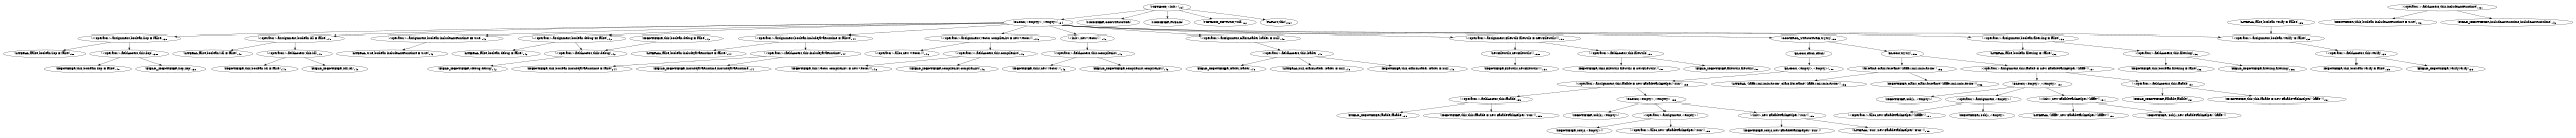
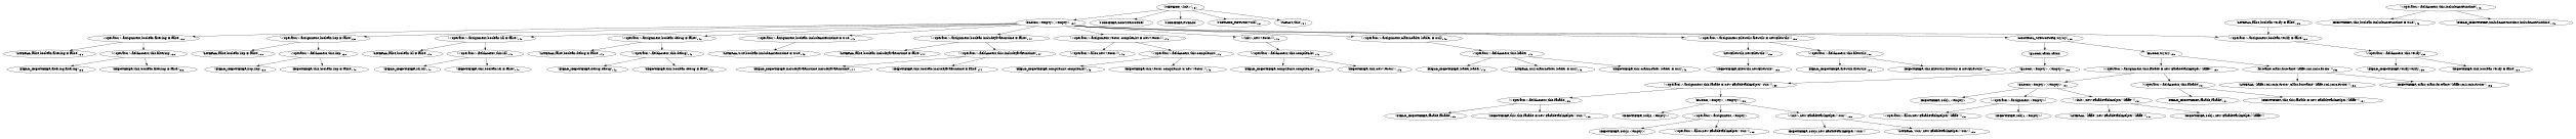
  digraph {
    n1 [label=<(METHOD,&lt;init&gt;)<SUB>154</SUB>>]
    n2 [label=<(PARAM,this)<SUB>154</SUB>>]
    n3 [label=<(BLOCK,&lt;empty&gt;,&lt;empty&gt;)<SUB>154</SUB>>]
    n4 [label=<(MODIFIER,CONSTRUCTOR)>]
    n5 [label=<(MODIFIER,PUBLIC)>]
    n6 [label=<(METHOD_RETURN,void)<SUB>161</SUB>>]
    n7 [label=<(&lt;operator&gt;.assignment,boolean verify = false)<SUB>135</SUB>>]
    n8 [label=<(&lt;operator&gt;.assignment,boolean filtering = false)<SUB>136</SUB>>]
    n9 [label=<(&lt;operator&gt;.assignment,boolean iiop = false)<SUB>138</SUB>>]
    n10 [label=<(&lt;operator&gt;.assignment,boolean idl = false)<SUB>140</SUB>>]
    n11 [label=<(&lt;operator&gt;.assignment,boolean debug = false)<SUB>142</SUB>>]
    n12 [label=<(&lt;operator&gt;.assignment,boolean includeAntRuntime = true)<SUB>143</SUB>>]
    n13 [label=<(&lt;operator&gt;.assignment,boolean includeJavaRuntime = false)<SUB>144</SUB>>]
    n14 [label=<(&lt;operator&gt;.assignment,Vector compileList = new Vector())<SUB>146</SUB>>]
    n15 [label=<(&lt;init&gt;,new Vector())<SUB>146</SUB>>]
    n16 [label=<(&lt;operator&gt;.assignment,ClassLoader loader = null)<SUB>148</SUB>>]
    n17 [label=<(&lt;operator&gt;.assignment,FileUtils fileUtils = newFileUtils())<SUB>150</SUB>>]
    n18 [label=<(CONTROL_STRUCTURE,try,try)<SUB>155</SUB>>]
    n19 [label=<(&lt;operator&gt;.fieldAccess,this.verify)<SUB>135</SUB>>]
    n20 [label=<(&lt;operator&gt;.fieldAccess,this.filtering)<SUB>136</SUB>>]
    n21 [label=<(LITERAL,false,boolean filtering = false)<SUB>136</SUB>>]
    n22 [label=<(&lt;operator&gt;.fieldAccess,this.iiop)<SUB>138</SUB>>]
    n23 [label=<(LITERAL,false,boolean iiop = false)<SUB>198</SUB>>]
    n24 [label=<(&lt;operator&gt;.fieldAccess,this.idl)<SUB>140</SUB>>]
    n25 [label=<(LITERAL,false,boolean idl = false)<SUB>140</SUB>>]
    n26 [label=<(&lt;operator&gt;.fieldAccess,this.debug)<SUB>142</SUB>>]
    n27 [label=<(LITERAL,false,boolean debug = false)<SUB>142</SUB>>]
    n28 [label=<(LITERAL,true,boolean includeAntRuntime = true)<SUB>143</SUB>>]
    n29 [label=<(&lt;operator&gt;.fieldAccess,this.includeJavaRuntime)<SUB>144</SUB>>]
    n30 [label=<(LITERAL,false,boolean includeJavaRuntime = false)<SUB>144</SUB>>]
    n31 [label=<(&lt;operator&gt;.fieldAccess,this.compileList)<SUB>146</SUB>>]
    n32 [label=<(&lt;operator&gt;.alloc,new Vector())<SUB>146</SUB>>]
    n33 [label=<(&lt;operator&gt;.fieldAccess,this.compileList)<SUB>146</SUB>>]
    n34 [label=<(&lt;operator&gt;.fieldAccess,this.loader)<SUB>148</SUB>>]
    n35 [label=<(&lt;operator&gt;.fieldAccess,this.fileUtils)<SUB>150</SUB>>]
    n36 [label=<(newFileUtils,newFileUtils())<SUB>150</SUB>>]
    n37 [label=<(BLOCK,try,try)<SUB>155</SUB>>]
    n38 [label=<(BLOCK,catch,catch)>]
    n39 [label=<(IDENTIFIER,this,boolean verify = false)<SUB>135</SUB>>]
    n40 [label=<(FIELD_IDENTIFIER,verify,verify)<SUB>135</SUB>>]
    n41 [label=<(LITERAL,false,boolean verify = false)<SUB>135</SUB>>]
    n42 [label=<(IDENTIFIER,this,boolean filtering = false)<SUB>136</SUB>>]
    n43 [label=<(FIELD_IDENTIFIER,filtering,filtering)<SUB>136</SUB>>]
    n44 [label=<(IDENTIFIER,this,boolean iiop = false)<SUB>148</SUB>>]
    n45 [label=<(FIELD_IDENTIFIER,iiop,iiop)<SUB>138</SUB>>]
    n46 [label=<(IDENTIFIER,this,boolean idl = false)<SUB>140</SUB>>]
    n47 [label=<(FIELD_IDENTIFIER,idl,idl)<SUB>140</SUB>>]
    n48 [label=<(IDENTIFIER,this,boolean debug = false)<SUB>142</SUB>>]
    n49 [label=<(FIELD_IDENTIFIER,debug,debug)<SUB>142</SUB>>]
    n50 [label=<(&lt;operator&gt;.fieldAccess,this.includeAntRuntime)<SUB>143</SUB>>]
    n51 [label=<(IDENTIFIER,this,boolean includeAntRuntime = true)<SUB>143</SUB>>]
    n52 [label=<(FIELD_IDENTIFIER,includeAntRuntime,includeAntRuntime)<SUB>143</SUB>>]
    n53 [label=<(IDENTIFIER,this,boolean includeJavaRuntime = false)<SUB>244</SUB>>]
    n54 [label=<(FIELD_IDENTIFIER,includeJavaRuntime,includeJavaRuntime)<SUB>144</SUB>>]
    n55 [label=<(IDENTIFIER,this,Vector compileList = new Vector())<SUB>146</SUB>>]
    n56 [label=<(FIELD_IDENTIFIER,compileList,compileList)<SUB>146</SUB>>]
    n57 [label=<(IDENTIFIER,this,new Vector())<SUB>146</SUB>>]
    n58 [label=<(FIELD_IDENTIFIER,compileList,compileList)<SUB>146</SUB>>]
    n59 [label=<(LITERAL,null,ClassLoader loader = null)<SUB>148</SUB>>]
    n60 [label=<(IDENTIFIER,this,ClassLoader loader = null)<SUB>148</SUB>>]
    n61 [label=<(FIELD_IDENTIFIER,loader,loader)<SUB>148</SUB>>]
    n62 [label=<(IDENTIFIER,this,FileUtils fileUtils = newFileUtils())<SUB>150</SUB>>]
    n63 [label=<(FIELD_IDENTIFIER,fileUtils,fileUtils)<SUB>150</SUB>>]
    n64 [label=<(IDENTIFIER,FileUtils,newFileUtils())<SUB>150</SUB>>]
    n65 [label=<(forName,Class.forName(&quot;kaffe.rmi.rmic.RMIC&quot;))<SUB>156</SUB>>]
    n66 [label=<(&lt;operator&gt;.assignment,this.facade = new FacadeTaskHelper(&quot;kaffe&quot;))<SUB>157</SUB>>]
    n67 [label=<(BLOCK,&lt;empty&gt;,&lt;empty&gt;)<SUB>158</SUB>>]
    n68 [label=<(IDENTIFIER,Class,Class.forName(&quot;kaffe.rmi.rmic.RMIC&quot;))<SUB>156</SUB>>]
    n69 [label=<(LITERAL,&quot;kaffe.rmi.rmic.RMIC&quot;,Class.forName(&quot;kaffe.rmi.rmic.RMIC&quot;))<SUB>156</SUB>>]
    n70 [label=<(&lt;operator&gt;.fieldAccess,this.facade)<SUB>157</SUB>>]
    n71 [label=<(BLOCK,&lt;empty&gt;,&lt;empty&gt;)<SUB>157</SUB>>]
    n72 [label=<(IDENTIFIER,this,this.facade = new FacadeTaskHelper(&quot;kaffe&quot;))<SUB>157</SUB>>]
    n73 [label=<(FIELD_IDENTIFIER,facade,facade)<SUB>157</SUB>>]
    n74 [label=<(&lt;operator&gt;.assignment,&lt;empty&gt;)>]
    n75 [label=<(&lt;init&gt;,new FacadeTaskHelper(&quot;kaffe&quot;))<SUB>157</SUB>>]
    n76 [label=<(IDENTIFIER,$obj1,&lt;empty&gt;)>]
    n77 [label=<(IDENTIFIER,$obj1,&lt;empty&gt;)>]
    n78 [label=<(&lt;operator&gt;.alloc,new FacadeTaskHelper(&quot;kaffe&quot;))<SUB>157</SUB>>]
    n79 [label=<(IDENTIFIER,$obj1,new FacadeTaskHelper(&quot;kaffe&quot;))>]
    n80 [label=<(LITERAL,&quot;kaffe&quot;,new FacadeTaskHelper(&quot;kaffe&quot;))<SUB>157</SUB>>]
    n81 [label=<(&lt;operator&gt;.assignment,this.facade = new FacadeTaskHelper(&quot;sun&quot;))<SUB>159</SUB>>]
    n82 [label=<(&lt;operator&gt;.fieldAccess,this.facade)<SUB>159</SUB>>]
    n83 [label=<(BLOCK,&lt;empty&gt;,&lt;empty&gt;)<SUB>159</SUB>>]
    n84 [label=<(IDENTIFIER,this,this.facade = new FacadeTaskHelper(&quot;sun&quot;))<SUB>159</SUB>>]
    n85 [label=<(FIELD_IDENTIFIER,facade,facade)<SUB>159</SUB>>]
    n86 [label=<(&lt;operator&gt;.assignment,&lt;empty&gt;)>]
    n87 [label=<(&lt;init&gt;,new FacadeTaskHelper(&quot;sun&quot;))<SUB>159</SUB>>]
    n88 [label=<(IDENTIFIER,$obj2,&lt;empty&gt;)>]
    n89 [label=<(IDENTIFIER,$obj2,&lt;empty&gt;)>]
    n90 [label=<(&lt;operator&gt;.alloc,new FacadeTaskHelper(&quot;sun&quot;))<SUB>159</SUB>>]
    n91 [label=<(IDENTIFIER,$obj2,new FacadeTaskHelper(&quot;sun&quot;))>]
    n92 [label=<(LITERAL,&quot;sun&quot;,new FacadeTaskHelper(&quot;sun&quot;))<SUB>159</SUB>>]
    n1 -> n2
    n1 -> n3
    n1 -> n4
    n1 -> n5
    n1 -> n6
    n3 -> n7
    n3 -> n8
    n3 -> n9
    n3 -> n10
    n3 -> n11
    n3 -> n12
    n3 -> n13
    n3 -> n14
    n3 -> n15
    n3 -> n16
    n3 -> n17
    n3 -> n18
    n7 -> n19
    n8 -> n20
    n8 -> n21
    n9 -> n22
    n9 -> n23
    n10 -> n24
    n10 -> n25
    n11 -> n26
    n11 -> n27
    n12 -> n28
    n13 -> n29
    n13 -> n30
    n14 -> n31
    n14 -> n32
    n15 -> n33
    n16 -> n34
    n17 -> n35
    n17 -> n36
    n18 -> n37
    n18 -> n38
    n19 -> n39
    n19 -> n40
    n20 -> n42
    n20 -> n43
    n22 -> n44
    n22 -> n45
    n24 -> n46
    n24 -> n47
-   n48 -> n26
+   n26 -> n48
    n26 -> n49
    n29 -> n53
    n29 -> n54
    n31 -> n55
    n31 -> n56
    n33 -> n57
    n33 -> n58
    n34 -> n59
    n34 -> n60
    n34 -> n61
    n35 -> n62
    n35 -> n63
    n36 -> n64
    n37 -> n65
    n37 -> n66
    n38 -> n67
    n41 -> n7
    n50 -> n51
    n50 -> n52
    n65 -> n68
    n65 -> n69
    n66 -> n70
    n66 -> n71
    n67 -> n81
    n70 -> n72
    n70 -> n73
    n71 -> n74
    n71 -> n75
    n71 -> n76
    n74 -> n77
    n74 -> n78
    n75 -> n79
    n75 -> n80
    n81 -> n82
    n81 -> n83
    n82 -> n84
    n82 -> n85
    n83 -> n86
    n83 -> n87
    n83 -> n88
    n86 -> n89
    n86 -> n90
    n87 -> n91
    n87 -> n92
  }
